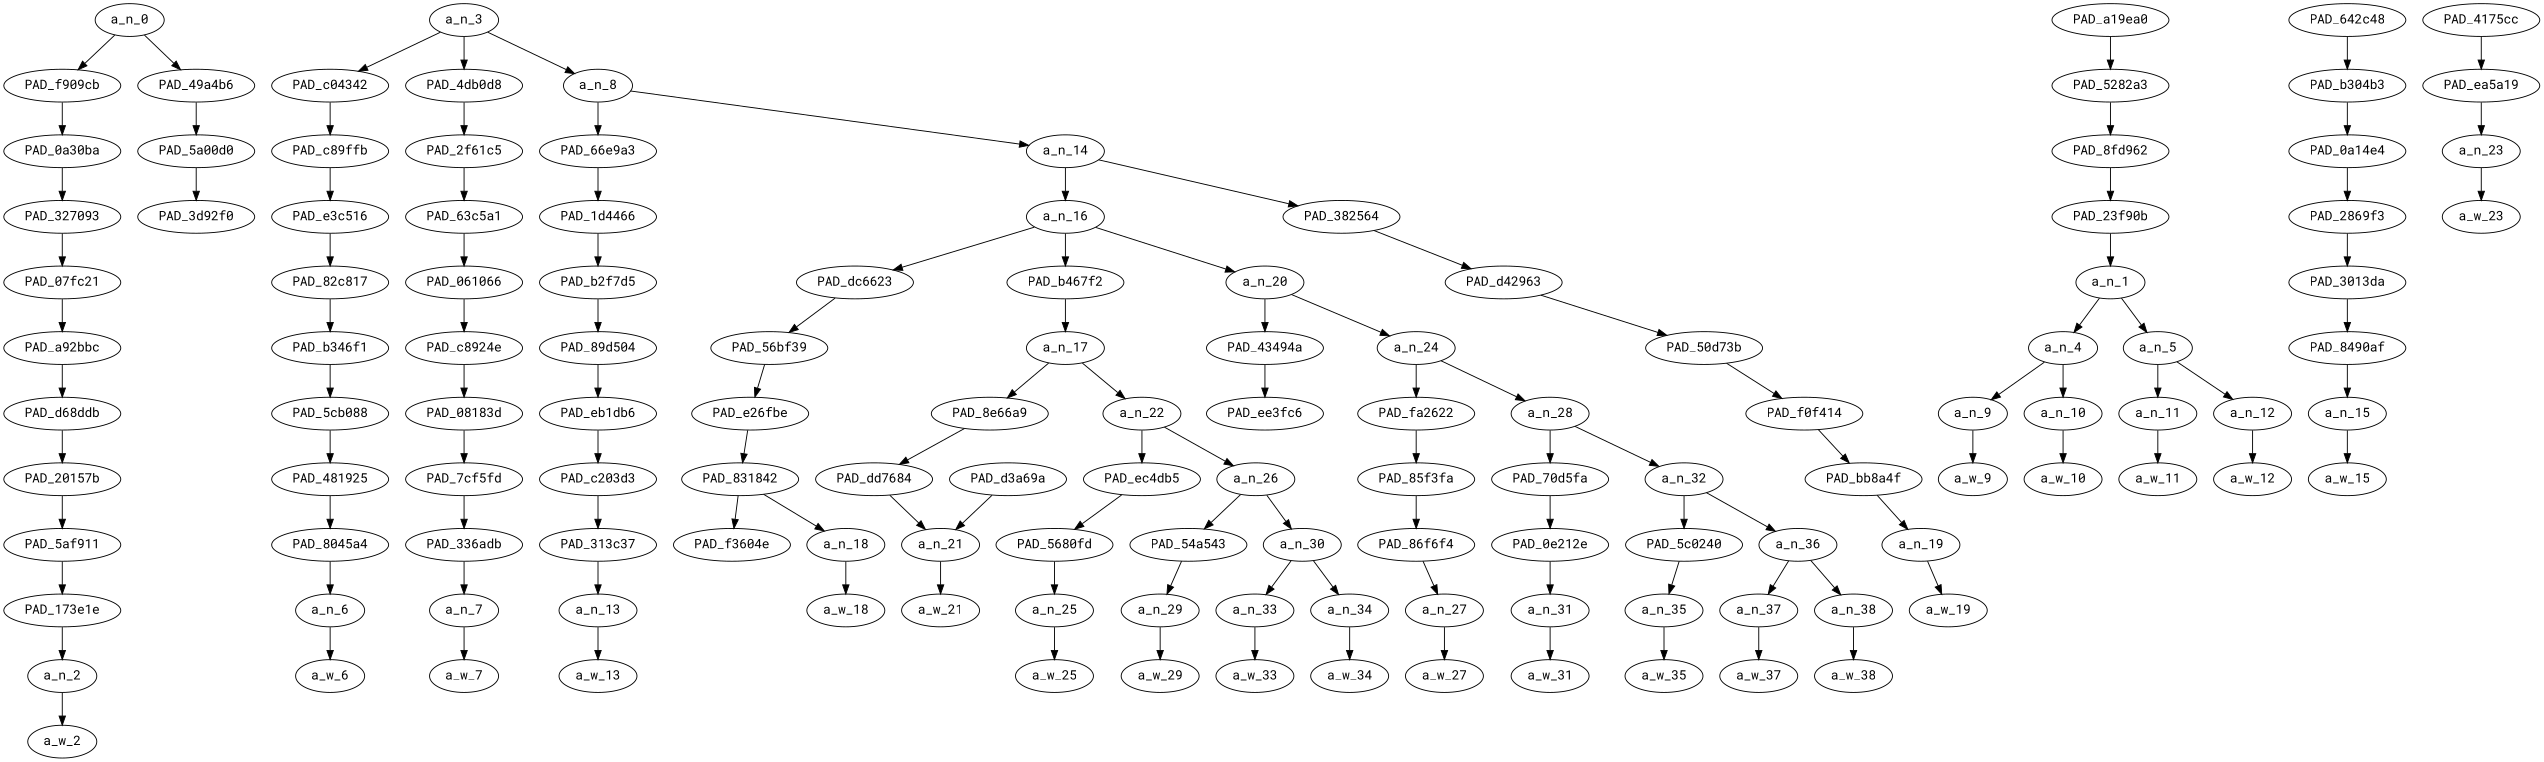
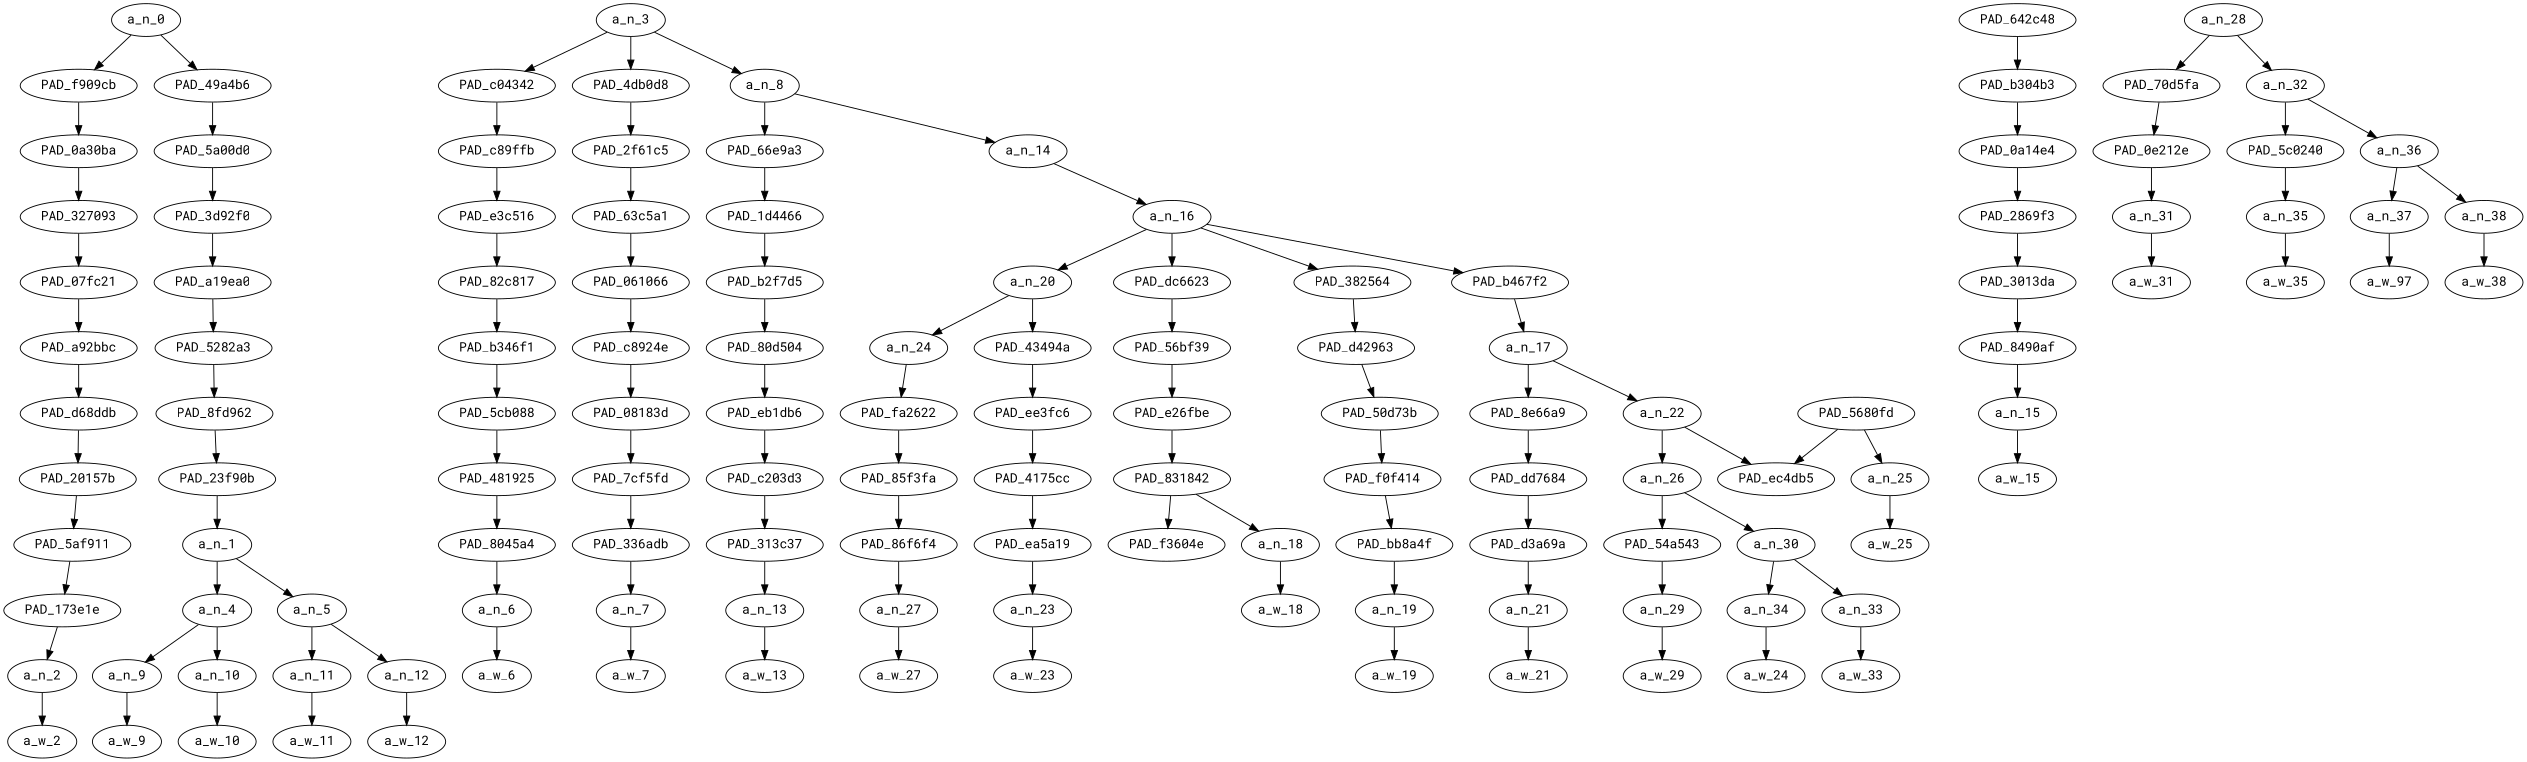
  strict digraph {
    fontname="Roboto Mono"
    node [div_dir=1 fontname="Roboto Mono" index=0 level=1 text_span="[4]" value=0.03787976]
    edge [fontname="Roboto Mono"]
    a_n_0 [level=11 text_span="[0, 1, 2, 3, 4, 5, 6, 7, 8, 9, 10, 11, 12, 13, 14, 15, 16, 17, 18, 19, 20, 21]" value=0.99999998]
    PAD_f909cb [index=1 level=10]
    PAD_49a4b6 [level=10 text_span="[0, 1, 2, 3]" value=0.26776024]
    PAD_0a30ba [index=1 level=9]
    PAD_5a00d0 [level=9 text_span="[0, 1, 2, 3]" value=0.26776024]
    a_n_3 [index=2 level=10 text_span="[5, 6, 7, 8, 9, 10, 11, 12, 13, 14, 15, 16, 17, 18, 19, 20, 21]" value=0.69410834]
    PAD_c04342 [index=2 level=9 text_span="[5]" value=0.03245670]
    PAD_4db0d8 [index=3 level=9 text_span="[6]" value=0.03429234]
    a_n_8 [index=4 level=9 text_span="[7, 8, 9, 10, 11, 12, 13, 14, 15, 16, 17, 18, 19, 20, 21]" value=0.62716534]
    PAD_327093 [index=1 level=8]
    PAD_3d92f0 [level=8 text_span="[0, 1, 2, 3]" value=0.26776024]
    PAD_c89ffb [index=2 level=8 text_span="[5]" value=0.03245670]
    PAD_2f61c5 [index=3 level=8 text_span="[6]" value=0.03429234]
    PAD_66e9a3 [div_dir=-1 index=4 level=8 text_span="[7]" value=0.06728137]
    a_n_14 [index=5 level=8 text_span="[8, 9, 10, 11, 12, 13, 14, 15, 16, 17, 18, 19, 20, 21]" value=0.55972366]
    PAD_07fc21 [index=1 level=7]
    PAD_a92bbc [index=1 level=6]
    PAD_d68ddb [index=1 level=5]
    PAD_20157b [index=1 level=4]
    PAD_5af911 [index=1 level=3]
    PAD_173e1e [index=2 level=2]
    a_n_2 [index=4]
    a_w_2 [div_dir=0 index=4 level=0 value=and]
    PAD_a19ea0 [level=7 text_span="[0, 1, 2, 3]" value=0.26776024]
    PAD_5282a3 [level=6 text_span="[0, 1, 2, 3]" value=0.26776024]
    PAD_8fd962 [level=5 text_span="[0, 1, 2, 3]" value=0.26776024]
    PAD_23f90b [level=4 text_span="[0, 1, 2, 3]" value=0.26776024]
    a_n_1 [level=3 text_span="[0, 1, 2, 3]" value=0.26776024]
    a_n_4 [level=2 text_span="[0, 1]" value=0.12579998]
    a_n_5 [div_dir=-1 index=1 level=2 text_span="[2, 3]" value=0.14184528]
    a_n_9 [text_span="[0]" value=0.06029274]
    a_n_10 [index=1 text_span="[1]" value=0.06511899]
    a_n_11 [div_dir=-1 index=2 text_span="[2]" value=0.04627139]
    a_n_12 [div_dir=-1 index=3 text_span="[3]" value=0.09541677]
    a_w_9 [div_dir=0 level=0 text_span="[0]" value="<user>"]
    a_w_10 [div_dir=0 index=1 level=0 text_span="[1]" value=life]
    a_w_11 [div_dir=0 index=2 level=0 text_span="[2]" value=a]
    a_w_12 [div_dir=0 index=3 level=0 text_span="[3]" value=bitch]
    PAD_e3c516 [index=2 level=7 text_span="[5]" value=0.03245670]
    PAD_63c5a1 [index=3 level=7 text_span="[6]" value=0.03429234]
    PAD_1d4466 [div_dir=-1 index=4 level=7 text_span="[7]" value=0.06728137]
    a_n_16 [index=6 level=7 text_span="[9, 10, 11, 12, 13, 14, 15, 16, 17, 18, 19, 20, 21]" value=0.52257916]
    PAD_82c817 [index=2 level=6 text_span="[5]" value=0.03245670]
    PAD_b346f1 [index=2 level=5 text_span="[5]" value=0.03245670]
    PAD_5cb088 [index=2 level=4 text_span="[5]" value=0.03245670]
    PAD_481925 [index=2 level=3 text_span="[5]" value=0.03245670]
    PAD_8045a4 [index=3 level=2 text_span="[5]" value=0.03245670]
    a_n_6 [index=5 text_span="[5]" value=0.03245670]
    a_w_6 [div_dir=0 index=5 level=0 text_span="[5]" value=then]
    PAD_061066 [index=3 level=6 text_span="[6]" value=0.03429234]
    PAD_c8924e [index=3 level=5 text_span="[6]" value=0.03429234]
    PAD_08183d [index=3 level=4 text_span="[6]" value=0.03429234]
    PAD_7cf5fd [index=3 level=3 text_span="[6]" value=0.03429234]
    PAD_336adb [index=4 level=2 text_span="[6]" value=0.03429234]
    a_n_7 [index=6 text_span="[6]" value=0.03429234]
    a_w_7 [div_dir=0 index=6 level=0 text_span="[6]" value=you]
    PAD_b2f7d5 [div_dir=-1 index=4 level=6 text_span="[7]" value=0.06728137]
    PAD_642c48 [index=5 level=7 text_span="[8]" value=0.03687390]
    PAD_b304b3 [index=5 level=6 text_span="[8]" value=0.03687390]
    PAD_dc6623 [index=7 level=6 text_span="[14]" value=0.03296135]
    PAD_382564 [index=8 level=6 text_span="[15]" value=0.03511381]
    PAD_b467f2 [index=6 level=6 text_span="[9, 10, 11, 12, 13]" value=0.22431002]
    a_n_20 [index=9 level=6 text_span="[16, 17, 18, 19, 20, 21]" value=0.22992238]
-   PAD_80d504 [div_dir=-1 index=4 level=5 text_span="[7]" value=0.06728137 label=PAD_89d504]
+   PAD_80d504 [div_dir=-1 index=4 level=5 text_span="[7]" value=0.06728137]
    PAD_eb1db6 [div_dir=-1 index=4 level=4 text_span="[7]" value=0.06728137]
    PAD_c203d3 [div_dir=-1 index=4 level=3 text_span="[7]" value=0.06728137]
    PAD_313c37 [div_dir=-1 index=5 level=2 text_span="[7]" value=0.06728137]
    a_n_13 [div_dir=-1 index=7 text_span="[7]" value=0.06728137]
    a_w_13 [div_dir=0 index=7 level=0 text_span="[7]" value=die]
    PAD_0a14e4 [index=5 level=5 text_span="[8]" value=0.03687390]
    PAD_56bf39 [index=7 level=5 text_span="[14]" value=0.03296135]
    PAD_d42963 [index=8 level=5 text_span="[15]" value=0.03511381]
    a_n_17 [index=6 level=5 text_span="[9, 10, 11, 12, 13]" value=0.22431002]
    PAD_43494a [div_dir=-1 index=9 level=5 text_span="[16]" value=0.03518247]
    a_n_24 [index=10 level=5 text_span="[17, 18, 19, 20, 21]" value=0.19450596]
    PAD_2869f3 [index=5 level=4 text_span="[8]" value=0.03687390]
    PAD_3013da [index=5 level=3 text_span="[8]" value=0.03687390]
    PAD_8490af [index=6 level=2 text_span="[8]" value=0.03687390]
    a_n_15 [index=8 text_span="[8]" value=0.03687390]
    a_w_15 [div_dir=0 index=8 level=0 text_span="[8]" value=that]
    PAD_e26fbe [index=8 level=4 text_span="[14]" value=0.03296135]
    PAD_50d73b [index=9 level=4 text_span="[15]" value=0.03511381]
    PAD_8e66a9 [index=6 level=4 text_span="[9]" value=0.04152741]
    a_n_22 [index=7 level=4 text_span="[10, 11, 12, 13]" value=0.18270623]
    PAD_ee3fc6 [div_dir=-1 index=10 level=4 text_span="[16]" value=0.03518247]
    PAD_fa2622 [index=11 level=4 text_span="[17]" value=0.03673321]
    a_n_28 [index=12 level=4 text_span="[18, 19, 20, 21]" value=0.15750147]
    PAD_831842 [index=9 level=3 text_span="[14]" value=0.03296135]
    PAD_f3604e [index=11 level=2 text_span="[14]" value=0.03296135]
    a_n_18 [index=14 text_span="[14]" value=0.03296135]
    a_w_18 [div_dir=0 index=14 level=0 text_span="[14]" value=you1]
    PAD_f0f414 [index=10 level=3 text_span="[15]" value=0.03511381]
    PAD_bb8a4f [index=12 level=2 text_span="[15]" value=0.03511381]
    a_n_19 [index=15 text_span="[15]" value=0.03511381]
    a_w_19 [div_dir=0 index=15 level=0 text_span="[15]" value=never]
    PAD_dd7684 [index=6 level=3 text_span="[9]" value=0.04152741]
    PAD_ec4db5 [index=7 level=3 text_span="[10]" value=0.03206528]
    a_n_26 [index=8 level=3 text_span="[11, 12, 13]" value=0.15056023]
    PAD_d3a69a [index=7 level=2 text_span="[9]" value=0.04152741]
    PAD_5680fd [index=8 level=2 text_span="[10]" value=0.03206528]
    PAD_54a543 [index=9 level=2 text_span="[11]" value=0.03599283]
    a_n_30 [index=10 level=2 text_span="[12, 13]" value=0.11451947]
    a_n_21 [index=9 text_span="[9]" value=0.04152741]
    a_w_21 [div_dir=0 index=9 level=0 text_span="[9]" value=why]
    a_n_25 [index=10 text_span="[10]" value=0.03206528]
    a_n_29 [index=11 text_span="[11]" value=0.03599283]
    a_n_33 [index=12 text_span="[12]" value=0.05690601]
    a_n_34 [div_dir=-1 index=13 text_span="[13]" value=0.05758145]
    a_w_25 [div_dir=0 index=10 level=0 text_span="[10]" value=we]
    a_w_29 [div_dir=0 index=11 level=0 text_span="[11]" value=get]
    a_w_33 [div_dir=0 index=12 level=0 text_span="[12]" value=high]
-   a_w_34 [div_dir=0 index=13 level=0 text_span="[13]" value=cause]
+   a_w_34 [div_dir=0 index=13 level=0 text_span="[13]" value=cause label=a_w_24]
    PAD_4175cc [div_dir=-1 index=11 level=3 text_span="[16]" value=0.03518247]
    PAD_85f3fa [index=12 level=3 text_span="[17]" value=0.03673321]
    PAD_70d5fa [index=13 level=3 text_span="[18]" value=0.03237225]
    a_n_32 [index=14 level=3 text_span="[19, 20, 21]" value=0.12488497]
    PAD_ea5a19 [div_dir=-1 index=13 level=2 text_span="[16]" value=0.03518247]
    a_n_23 [div_dir=-1 index=16 text_span="[16]" value=0.03518247]
    a_w_23 [div_dir=0 index=16 level=0 text_span="[16]" value=know]
    PAD_86f6f4 [index=14 level=2 text_span="[17]" value=0.03673321]
    PAD_0e212e [index=15 level=2 text_span="[18]" value=0.03237225]
    PAD_5c0240 [index=16 level=2 text_span="[19]" value=0.03818752]
    a_n_36 [index=17 level=2 text_span="[20, 21]" value=0.08657573]
    a_n_27 [index=17 text_span="[17]" value=0.03673321]
    a_w_27 [div_dir=0 index=17 level=0 text_span="[17]" value=when]
    a_n_31 [index=18 text_span="[18]" value=0.03237225]
    a_n_35 [index=19 text_span="[19]" value=0.03818752]
    a_n_37 [index=20 text_span="[20]" value=0.03879964]
    a_n_38 [div_dir=-1 index=21 text_span="[21]" value=0.04776393]
    a_w_31 [div_dir=0 index=18 level=0 text_span="[18]" value=you2]
    a_w_35 [div_dir=0 index=19 level=0 text_span="[19]" value=are]
-   a_w_37 [div_dir=0 index=20 level=0 text_span="[20]" value=gonna]
+   a_w_37 [div_dir=0 index=20 level=0 text_span="[20]" value=gonna label=a_w_97]
    a_w_38 [div_dir=0 index=21 level=0 text_span="[21]" value=go]
    a_n_0 -> PAD_f909cb
    a_n_0 -> PAD_49a4b6
    PAD_f909cb -> PAD_0a30ba
    PAD_49a4b6 -> PAD_5a00d0
    PAD_0a30ba -> PAD_327093
    PAD_5a00d0 -> PAD_3d92f0
    a_n_3 -> PAD_c04342
    a_n_3 -> PAD_4db0d8
    a_n_3 -> a_n_8
    PAD_c04342 -> PAD_c89ffb
    PAD_4db0d8 -> PAD_2f61c5
    a_n_8 -> PAD_66e9a3
    a_n_8 -> a_n_14
    PAD_327093 -> PAD_07fc21
+   PAD_3d92f0 -> PAD_a19ea0
    PAD_c89ffb -> PAD_e3c516
    PAD_2f61c5 -> PAD_63c5a1
    PAD_66e9a3 -> PAD_1d4466
    a_n_14 -> a_n_16
    PAD_07fc21 -> PAD_a92bbc
    PAD_a92bbc -> PAD_d68ddb
    PAD_d68ddb -> PAD_20157b
    PAD_20157b -> PAD_5af911
    PAD_5af911 -> PAD_173e1e
    PAD_173e1e -> a_n_2
    a_n_2 -> a_w_2
    PAD_a19ea0 -> PAD_5282a3
    PAD_5282a3 -> PAD_8fd962
    PAD_8fd962 -> PAD_23f90b
    PAD_23f90b -> a_n_1
    a_n_1 -> a_n_4
    a_n_1 -> a_n_5
    a_n_4 -> a_n_9
    a_n_4 -> a_n_10
    a_n_5 -> a_n_11
    a_n_5 -> a_n_12
    a_n_9 -> a_w_9
    a_n_10 -> a_w_10
    a_n_11 -> a_w_11
    a_n_12 -> a_w_12
    PAD_e3c516 -> PAD_82c817
    PAD_63c5a1 -> PAD_061066
    PAD_1d4466 -> PAD_b2f7d5
    a_n_16 -> PAD_dc6623
-   a_n_14 -> PAD_382564
+   a_n_16 -> PAD_382564
    a_n_16 -> PAD_b467f2
    a_n_16 -> a_n_20
    PAD_82c817 -> PAD_b346f1
    PAD_b346f1 -> PAD_5cb088
    PAD_5cb088 -> PAD_481925
    PAD_481925 -> PAD_8045a4
    PAD_8045a4 -> a_n_6
    a_n_6 -> a_w_6
    PAD_061066 -> PAD_c8924e
    PAD_c8924e -> PAD_08183d
    PAD_08183d -> PAD_7cf5fd
    PAD_7cf5fd -> PAD_336adb
    PAD_336adb -> a_n_7
    a_n_7 -> a_w_7
    PAD_b2f7d5 -> PAD_80d504
    PAD_642c48 -> PAD_b304b3
    PAD_b304b3 -> PAD_0a14e4
    PAD_dc6623 -> PAD_56bf39
    PAD_382564 -> PAD_d42963
    PAD_b467f2 -> a_n_17
    a_n_20 -> PAD_43494a
    a_n_20 -> a_n_24
    PAD_80d504 -> PAD_eb1db6
    PAD_eb1db6 -> PAD_c203d3
    PAD_c203d3 -> PAD_313c37
    PAD_313c37 -> a_n_13
    a_n_13 -> a_w_13
    PAD_0a14e4 -> PAD_2869f3
    PAD_56bf39 -> PAD_e26fbe
    PAD_d42963 -> PAD_50d73b
    a_n_17 -> PAD_8e66a9
    a_n_17 -> a_n_22
    PAD_43494a -> PAD_ee3fc6
    a_n_24 -> PAD_fa2622
-   a_n_24 -> a_n_28
    PAD_2869f3 -> PAD_3013da
    PAD_3013da -> PAD_8490af
    PAD_8490af -> a_n_15
    a_n_15 -> a_w_15
    PAD_e26fbe -> PAD_831842
    PAD_50d73b -> PAD_f0f414
    PAD_8e66a9 -> PAD_dd7684
    a_n_22 -> PAD_ec4db5
    a_n_22 -> a_n_26
+   PAD_ee3fc6 -> PAD_4175cc
    PAD_fa2622 -> PAD_85f3fa
    a_n_28 -> PAD_70d5fa
    a_n_28 -> a_n_32
    PAD_831842 -> PAD_f3604e
    PAD_831842 -> a_n_18
    a_n_18 -> a_w_18
    PAD_f0f414 -> PAD_bb8a4f
    PAD_bb8a4f -> a_n_19
    a_n_19 -> a_w_19
-   PAD_dd7684 -> a_n_21
-   PAD_ec4db5 -> PAD_5680fd
+   PAD_dd7684 -> PAD_d3a69a
+   PAD_5680fd -> PAD_ec4db5
    a_n_26 -> PAD_54a543
    a_n_26 -> a_n_30
    PAD_d3a69a -> a_n_21
    PAD_5680fd -> a_n_25
    PAD_54a543 -> a_n_29
    a_n_30 -> a_n_33
    a_n_30 -> a_n_34
    a_n_21 -> a_w_21
    a_n_25 -> a_w_25
    a_n_29 -> a_w_29
    a_n_33 -> a_w_33
    a_n_34 -> a_w_34
    PAD_4175cc -> PAD_ea5a19
    PAD_85f3fa -> PAD_86f6f4
    PAD_70d5fa -> PAD_0e212e
    a_n_32 -> PAD_5c0240
    a_n_32 -> a_n_36
    PAD_ea5a19 -> a_n_23
    a_n_23 -> a_w_23
    PAD_86f6f4 -> a_n_27
    PAD_0e212e -> a_n_31
    PAD_5c0240 -> a_n_35
    a_n_36 -> a_n_37
    a_n_36 -> a_n_38
    a_n_27 -> a_w_27
    a_n_31 -> a_w_31
    a_n_35 -> a_w_35
    a_n_37 -> a_w_37
    a_n_38 -> a_w_38
  }
